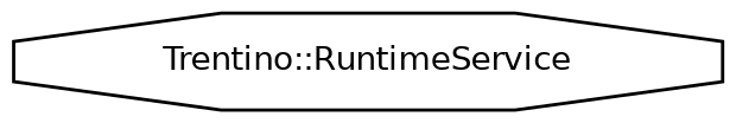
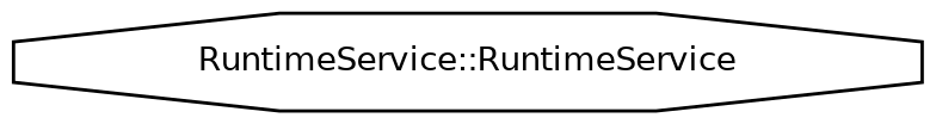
  digraph {
    rankdir=TB
-   n1 [color=black fillcolor=white fontname=Helvetica fontsize=10 height=0.2 label="Trentino::RuntimeService" shape=octagon style=filled width=0.4]
+   n1 [color=black fillcolor=white fontname=Helvetica fontsize=10 height=0.2 label="RuntimeService::RuntimeService" shape=octagon style=filled width=0.4]
  }
